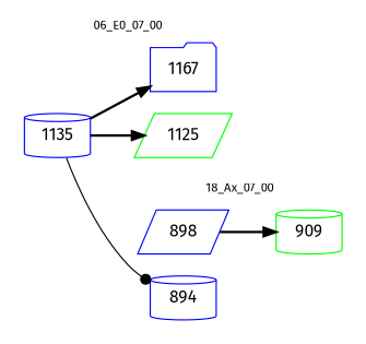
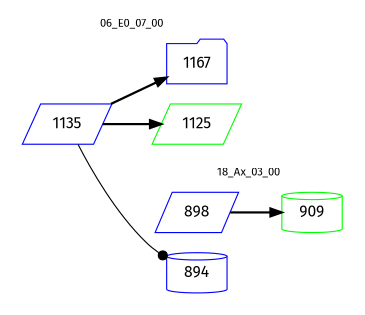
  digraph {
    fontname="Fira Sans"
    rankdir=LR
    node [color=blue fontname="Fira Sans" shape=cylinder]
    edge [arrowhead=normal color=black fontname="Fira Sans" style=bold]
    n1 [label=898 shape=parallelogram]
    n2 [label=894]
    n3 [color=green label=909]
-   n4 [label=1135]
+   n4 [label=1135 shape=parallelogram]
    n5 [color=green label=1125 shape=parallelogram]
    n6 [label=1167 shape=folder]
    subgraph cluster_1 {
      color=white
      fontsize=10
-     label="18_Ax_07_00"
+     label="18_Ax_03_00"
      n1
      n2
      n3
    }
    subgraph cluster_2 {
      color=white
      fontsize=10
      label="06_E0_07_00"
      n4
      n5
      n6
    }
    n1 -> n3
    n4 -> n2 [arrowhead=dot style=solid]
    n4 -> n5
    n4 -> n6
  }
